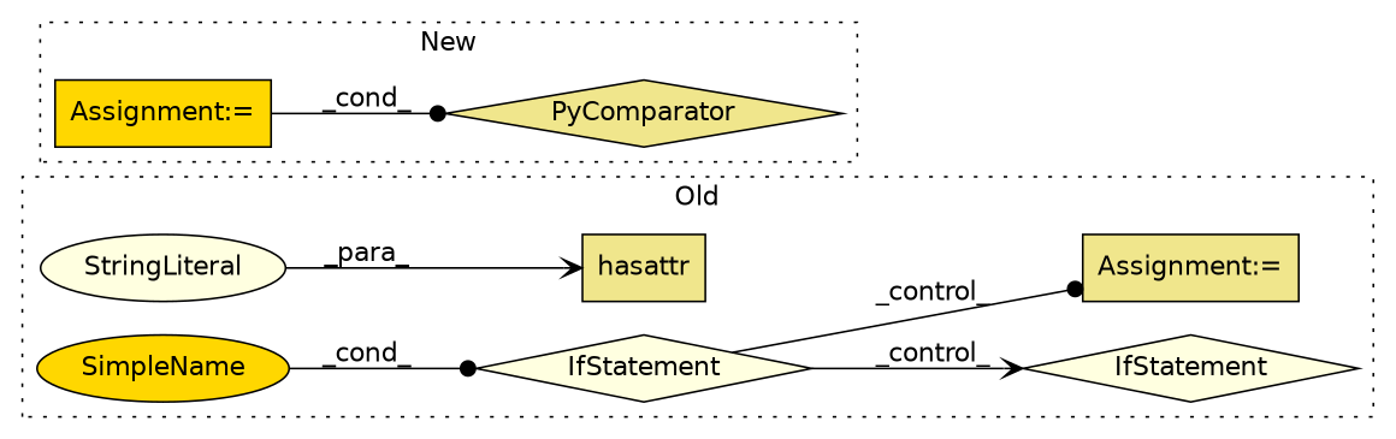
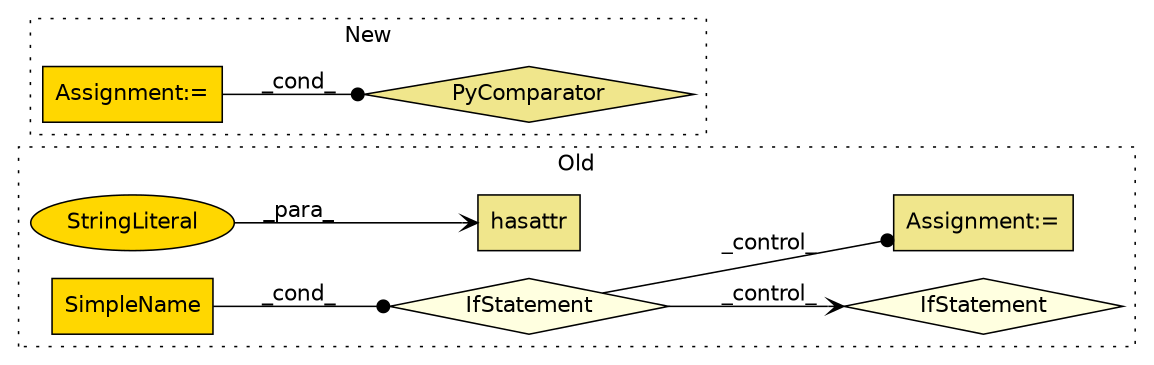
  digraph {
    fontname="DejaVu Sans"
    rankdir=LR
    node [a=25 fillcolor=khaki fontname="DejaVu Sans" l="4,2" shape=box style=filled]
    edge [arrowhead=dot fontname="DejaVu Sans"]
    n1 [a=32 l="8,1" label=hasattr s="1641,1665"]
-   n2 [a=45 fillcolor=lightyellow l=11 label=StringLiteral s=1654 shape=ellipse]
+   n2 [a=45 fillcolor=gold l=11 label=StringLiteral s=1654 shape=ellipse]
    n3 [fillcolor=lightyellow label=IfStatement s="1636,1688" shape=diamond]
-   n4 [a=42 fillcolor=gold label=SimpleName shape=ellipse l=""]
+   n4 [a=42 fillcolor=gold label=SimpleName l=""]
    n5 [fillcolor=lightyellow label=IfStatement s="1933,1953" shape=diamond]
    n6 [a=7 l=37 label="Assignment:=" s=1886]
    n7 [a=113 l=26 label=PyComparator s=1635 shape=diamond]
    n8 [a=7 fillcolor=gold l=1 label="Assignment:=" s=1514]
    subgraph cluster_1 {
      label=Old
      style=dotted
      n1
      n2
      n3
      n4
      n5
      n6
    }
    subgraph cluster_2 {
      label=New
      style=dotted
      n7
      n8
    }
    n2 -> n1 [arrowhead=vee label=_para_]
    n3 -> n5 [arrowhead=vee label=_control_]
    n3 -> n6 [label=_control_]
    n4 -> n3 [label=_cond_]
    n8 -> n7 [label=_cond_]
  }
